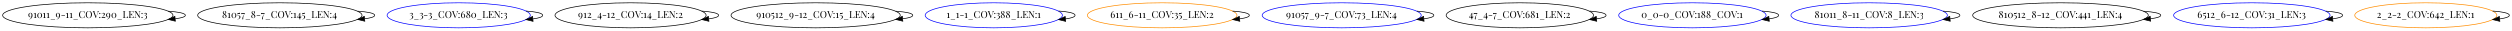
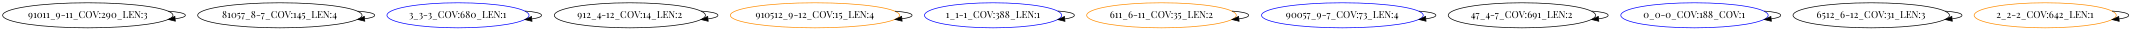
  digraph {
    fontname="Playfair Display"
    node [color=black fontname="Playfair Display"]
    edge [fontname="Playfair Display"]
    "91011_9-11_COV:290_LEN:3"
    "81057_8-7_COV:145_LEN:4"
-   "3_3-3_COV:680_LEN:1" [color=blue label="3_3-3_COV:680_LEN:3"]
+   "3_3-3_COV:680_LEN:1" [color=blue]
    n4 [label="912_4-12_COV:14_LEN:2"]
-   "910512_9-12_COV:15_LEN:4"
+   "910512_9-12_COV:15_LEN:4" [color=darkorange]
    "1_1-1_COV:388_LEN:1" [color=blue]
    "611_6-11_COV:35_LEN:2" [color=darkorange]
-   "91057_9-7_COV:73_LEN:4" [color=blue]
-   "47_4-7_COV:681_LEN:2"
+   "91057_9-7_COV:73_LEN:4" [color=blue label="90057_9-7_COV:73_LEN:4"]
+   "47_4-7_COV:681_LEN:2" [label="47_4-7_COV:691_LEN:2"]
    n10 [color=blue label="0_0-0_COV:188_COV:1"]
-   "81011_8-11_COV:8_LEN:3" [color=blue]
-   "810512_8-12_COV:441_LEN:4"
-   "6512_6-12_COV:31_LEN:3" [color=blue]
+   "6512_6-12_COV:31_LEN:3"
    "2_2-2_COV:642_LEN:1" [color=darkorange]
    "91011_9-11_COV:290_LEN:3" -> "91011_9-11_COV:290_LEN:3"
    "81057_8-7_COV:145_LEN:4" -> "81057_8-7_COV:145_LEN:4"
    "3_3-3_COV:680_LEN:1" -> "3_3-3_COV:680_LEN:1"
    n4 -> n4
    "910512_9-12_COV:15_LEN:4" -> "910512_9-12_COV:15_LEN:4"
    "1_1-1_COV:388_LEN:1" -> "1_1-1_COV:388_LEN:1"
    "611_6-11_COV:35_LEN:2" -> "611_6-11_COV:35_LEN:2"
    "91057_9-7_COV:73_LEN:4" -> "91057_9-7_COV:73_LEN:4"
    "47_4-7_COV:681_LEN:2" -> "47_4-7_COV:681_LEN:2"
    n10 -> n10
-   "81011_8-11_COV:8_LEN:3" -> "81011_8-11_COV:8_LEN:3"
-   "810512_8-12_COV:441_LEN:4" -> "810512_8-12_COV:441_LEN:4"
    "6512_6-12_COV:31_LEN:3" -> "6512_6-12_COV:31_LEN:3"
    "2_2-2_COV:642_LEN:1" -> "2_2-2_COV:642_LEN:1"
  }
